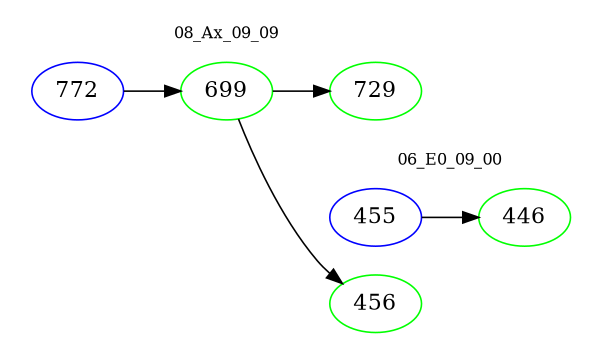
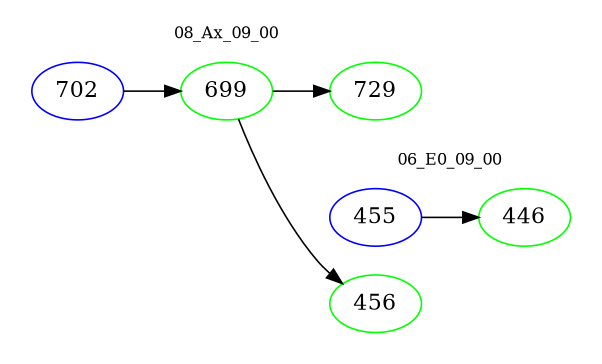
  digraph {
    rankdir=LR
    node [color=green]
    edge [color=black]
-   n1 [color=blue label=772]
+   n1 [color=blue label=702]
    n2 [label=699]
    n3 [label=729]
    n4 [color=blue label=455]
    n5 [label=446]
    n6 [label=456]
    subgraph cluster_1 {
      color=white
      fontsize=10
-     label="08_Ax_09_09"
+     label="08_Ax_09_00"
      n1
      n2
      n3
    }
    subgraph cluster_2 {
      color=white
      fontsize=10
      label="06_E0_09_00"
      n4
      n5
      n6
    }
    n1 -> n2
    n2 -> n3
    n2 -> n6
    n4 -> n5
  }
